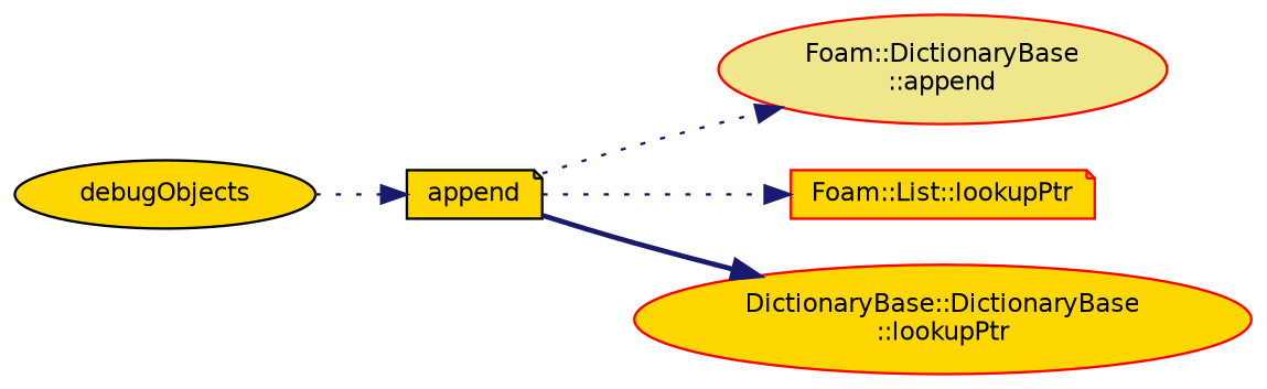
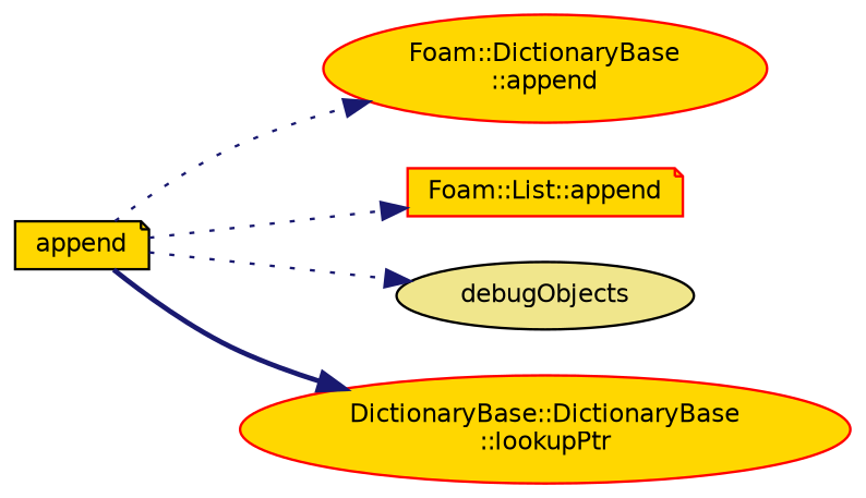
  digraph {
    rankdir=LR
    node [color=red fillcolor=gold fontname=Helvetica fontsize=10 shape=ellipse style=filled]
    edge [color=midnightblue fontname=Helvetica fontsize=10 labelfontname=Helvetica labelfontsize=10 style=dotted]
    n1 [color=black fontcolor=black height=0.2 label=append shape=note width=0.4]
-   n2 [fillcolor=khaki height=0.2 label="Foam::DictionaryBase\l::append" width=0.4]
-   n3 [height=0.2 label="Foam::List::lookupPtr" shape=note width=0.4]
-   n4 [color=black height=0.2 label=debugObjects width=0.4]
+   n2 [height=0.2 label="Foam::DictionaryBase\l::append" width=0.4]
+   n3 [height=0.2 label="Foam::List::append" shape=note width=0.4]
+   n4 [color=black fillcolor=khaki height=0.2 label=debugObjects width=0.4]
    n5 [height=0.2 label="DictionaryBase::DictionaryBase\l::lookupPtr" width=0.4]
    n1 -> n2
    n1 -> n3
-   n4 -> n1
+   n1 -> n4
    n1 -> n5 [style=bold]
  }
